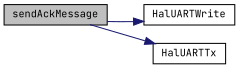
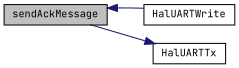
  digraph {
    fontname="JetBrains Mono"
    rankdir=LR
    node [color=black fillcolor=white fontname="JetBrains Mono" fontsize=10 shape=record style=filled]
    edge [color=midnightblue fontname="JetBrains Mono" fontsize=10 labelfontname=Helvetica labelfontsize=10 style=solid]
    n1 [fillcolor=grey75 fontcolor=black height=0.2 label=sendAckMessage width=0.4]
    n2 [height=0.2 label=HalUARTWrite width=0.4]
    n3 [height=0.2 label=HalUARTTx width=0.4]
-   n1 -> n2
+   n2 -> n1
    n1 -> n3
  }
